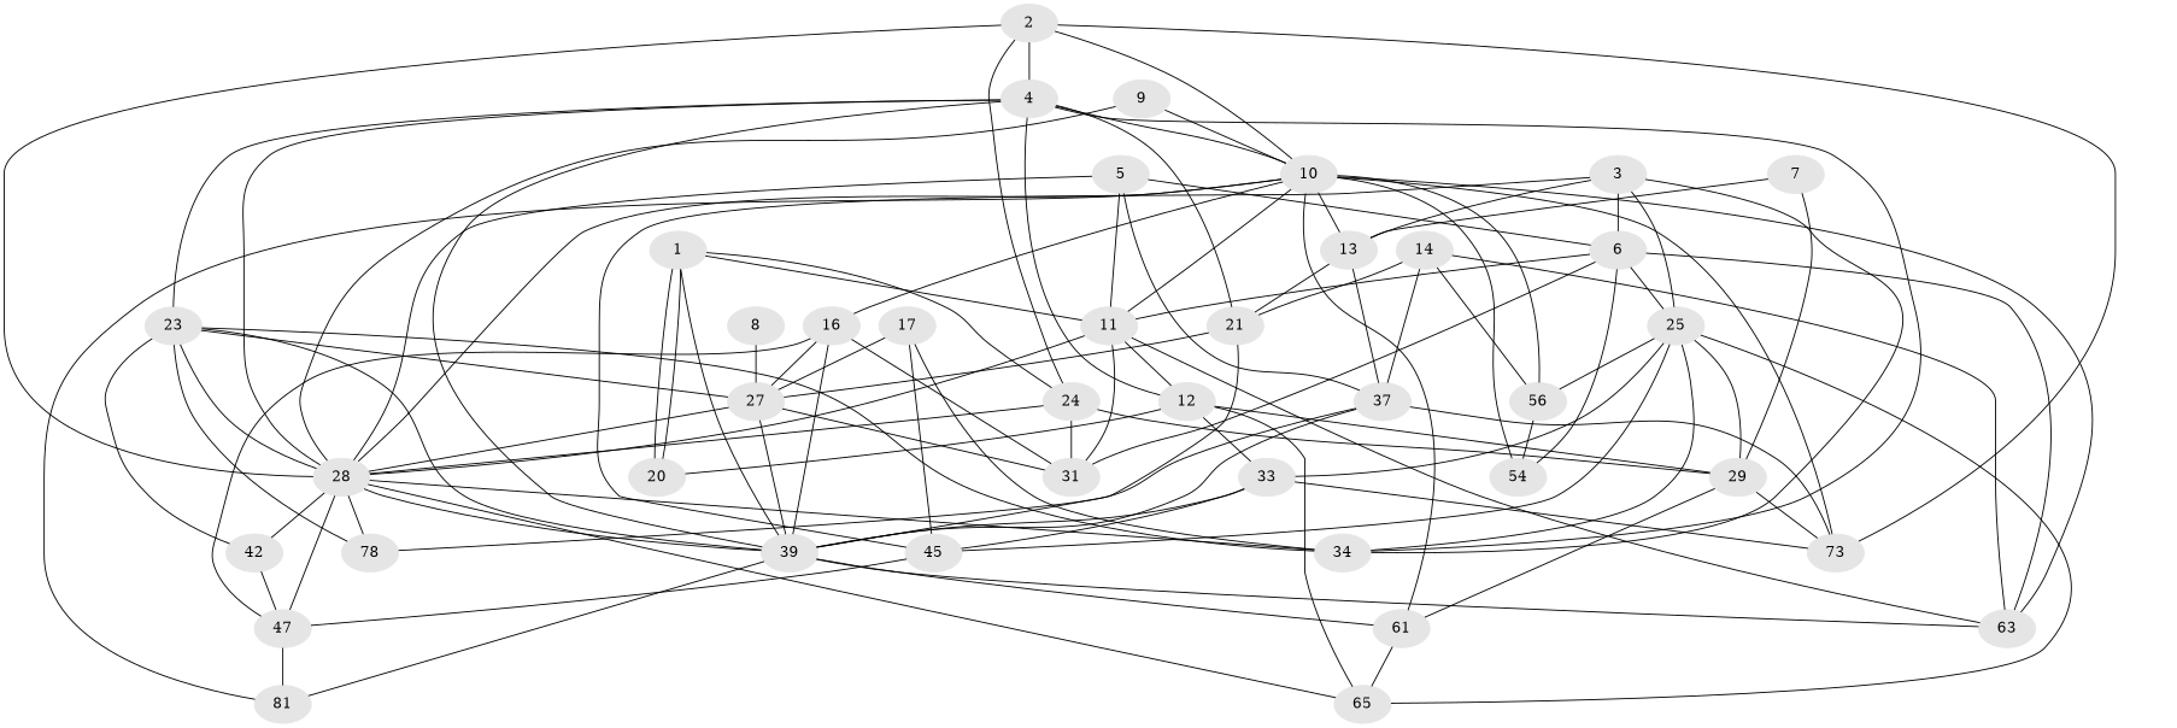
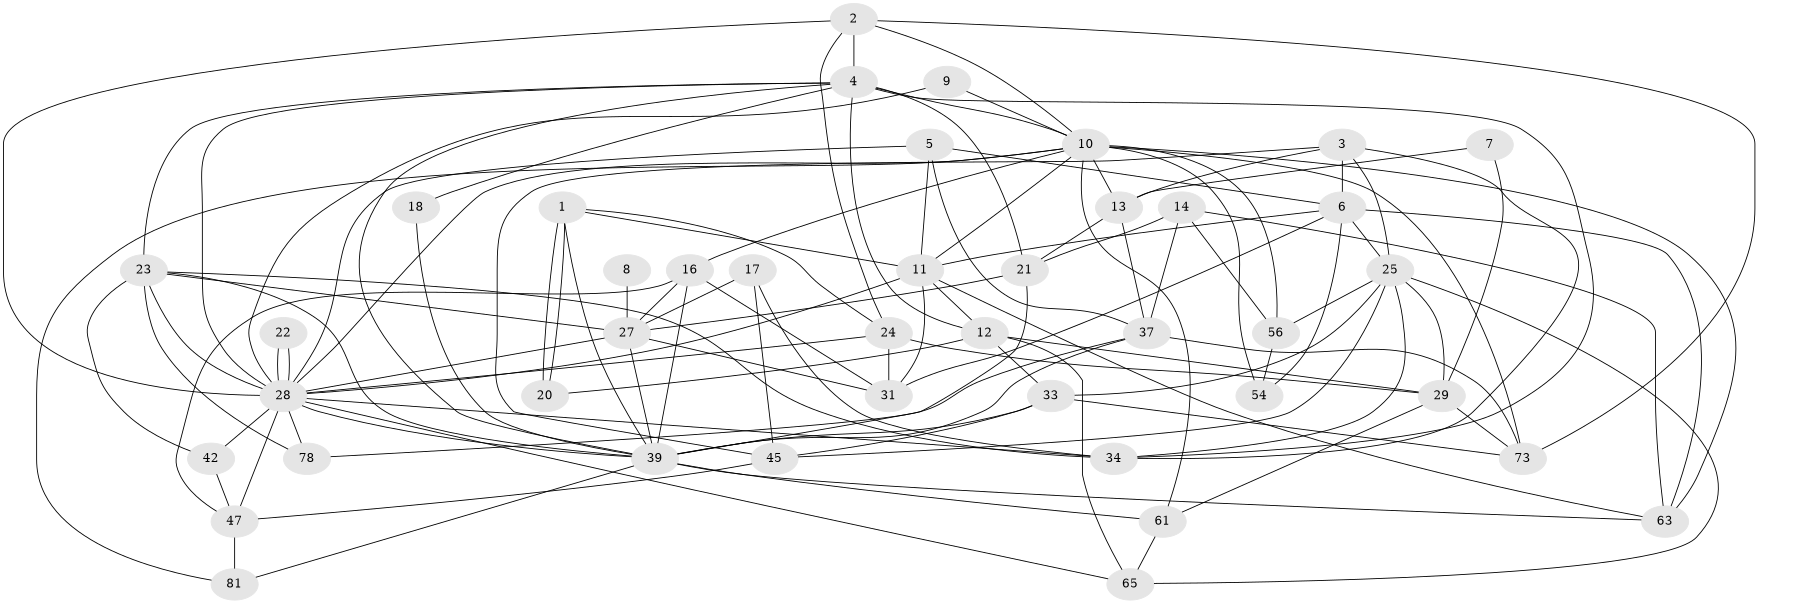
  graph {
    node [color=gray90 style=filled]
    11 [super="+32"]
    28 [super="+67+38"]
    12 [super="+51"]
    31
    63 [super="+82"]
    1
    20 [super="+66"]
    24 [super="+72"]
    39 [super="+60+59"]
    29 [super="+74+85"]
    61 [super="+71"]
    81
    2 [super="+36"]
    4 [super="+69+35"]
    10 [super="+52+15"]
    73
    34 [super="+44"]
+   18
    21
    23 [super="+26"]
    13
    n22 [label=54 super="+88"]
    16 [super="+79"]
    56 [super="+76"]
    65 [super="+75+86"]
    47
    42
    78
    3 [super="+43"]
    6 [super="+19"]
    25 [super="+30+80"]
    45 [super="+49"]
    37 [super="+46+62"]
    33
    27 [super="+54"]
    5
    7
    8
    9
    14
    17
+   22
    11 -- 28
    11 -- 12
    11 -- 31
    11 -- 63
    28 -- 39
    28 -- 34
    28 -- 65
    28 -- 47
    28 -- 42
    28 -- 78
    12 -- 20
    12 -- 29
    12 -- 65
    12 -- 33
    1 -- 11
    1 -- 20 [weight=2]
    1 -- 20
    1 -- 24
    1 -- 39
    24 -- 28
    24 -- 31
    24 -- 29
    39 -- 63
    39 -- 61
    39 -- 81
    29 -- 61
    29 -- 73
    61 -- 65
    2 -- 28 [weight=2]
    2 -- 24
    2 -- 4
    2 -- 10 [weight=2]
    2 -- 73
    4 -- 28 [weight=2]
    4 -- 12
    4 -- 39
    4 -- 10
    4 -- 34
+   4 -- 18
    4 -- 21
    4 -- 23
    10 -- 11
    10 -- 28
    10 -- 63 [weight=2]
    10 -- 61
    10 -- 81
    10 -- 73
    10 -- 13
    10 -- n22 [weight=2]
    10 -- 16
    10 -- 56
+   18 -- 39
    21 -- 39
    21 -- 27
    23 -- 28 [weight=2]
    23 -- 39
    23 -- 34
    23 -- 42
    23 -- 78
    23 -- 27
    13 -- 21
    13 -- 37
    16 -- 31
    16 -- 39 [weight=2]
    16 -- 47
    16 -- 27
    56 -- n22
    47 -- 81
    42 -- 47
    3 -- 34
    3 -- 13
    3 -- 6
    3 -- 25
    3 -- 45
    6 -- 11
    6 -- 31
    6 -- 63
    6 -- n22
    6 -- 25 [weight=2]
    25 -- 29
    25 -- 34
    25 -- 56
    25 -- 65
    25 -- 45
    25 -- 33
    45 -- 47
    37 -- 39
    37 -- 73
    37 -- 78
    33 -- 39
    33 -- 73
    33 -- 45
    27 -- 28
    27 -- 31
    27 -- 39
    5 -- 11
    5 -- 28
    5 -- 6
    5 -- 37
    7 -- 29
    7 -- 13
    8 -- 27 [weight=2]
    9 -- 28
    9 -- 10
    14 -- 63
    14 -- 21
    14 -- 56
    14 -- 37
    17 -- 34
    17 -- 45
    17 -- 27
+   22 -- 28 [weight=2]
+   22 -- 28
  }
